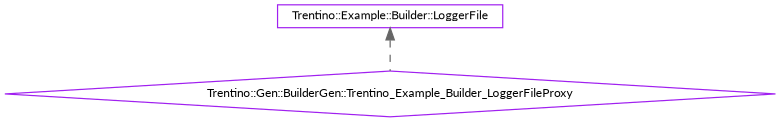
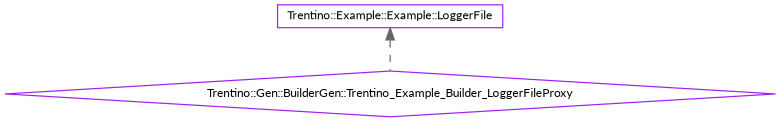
  digraph {
    fontname=Lato
    node [color=purple fillcolor=white fontname=Lato fontsize=10 style=filled]
    n1 [fontcolor=black height=0.2 label="Trentino::Gen::BuilderGen::Trentino_Example_Builder_LoggerFileProxy" shape=diamond width=0.4]
-   n2 [height=0.2 label="Trentino::Example::Builder::LoggerFile" shape=box width=0.4]
+   n2 [height=0.2 label="Trentino::Example::Example::LoggerFile" shape=box width=0.4]
    n2 -> n1 [color=gray40 dir=back fontname=Lato fontsize=10 labelfontname=Helvetica labelfontsize=10 style=dashed]
  }
